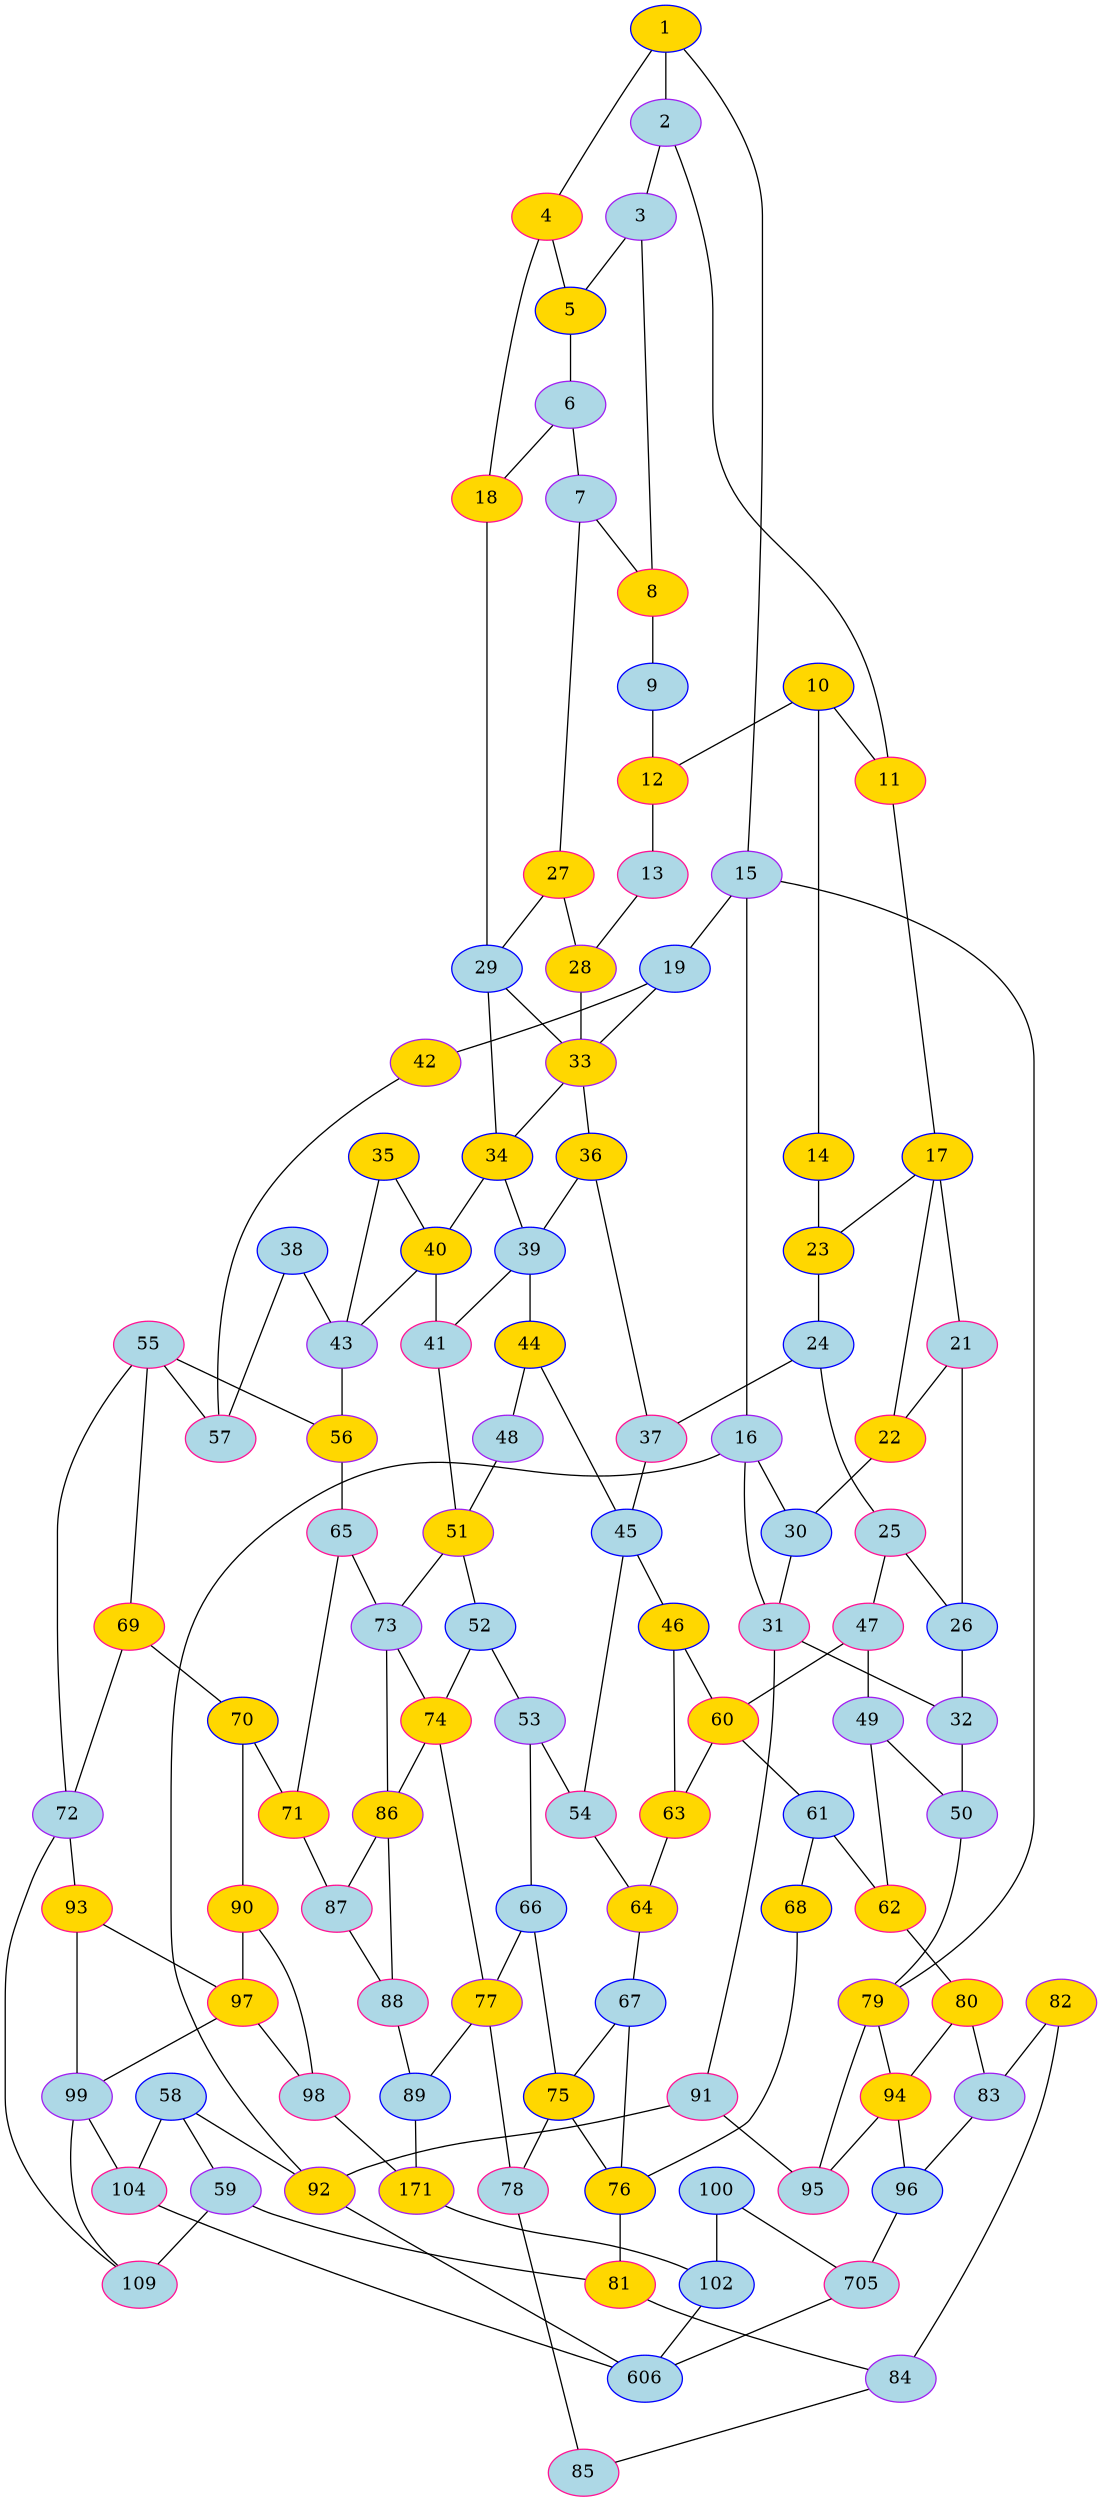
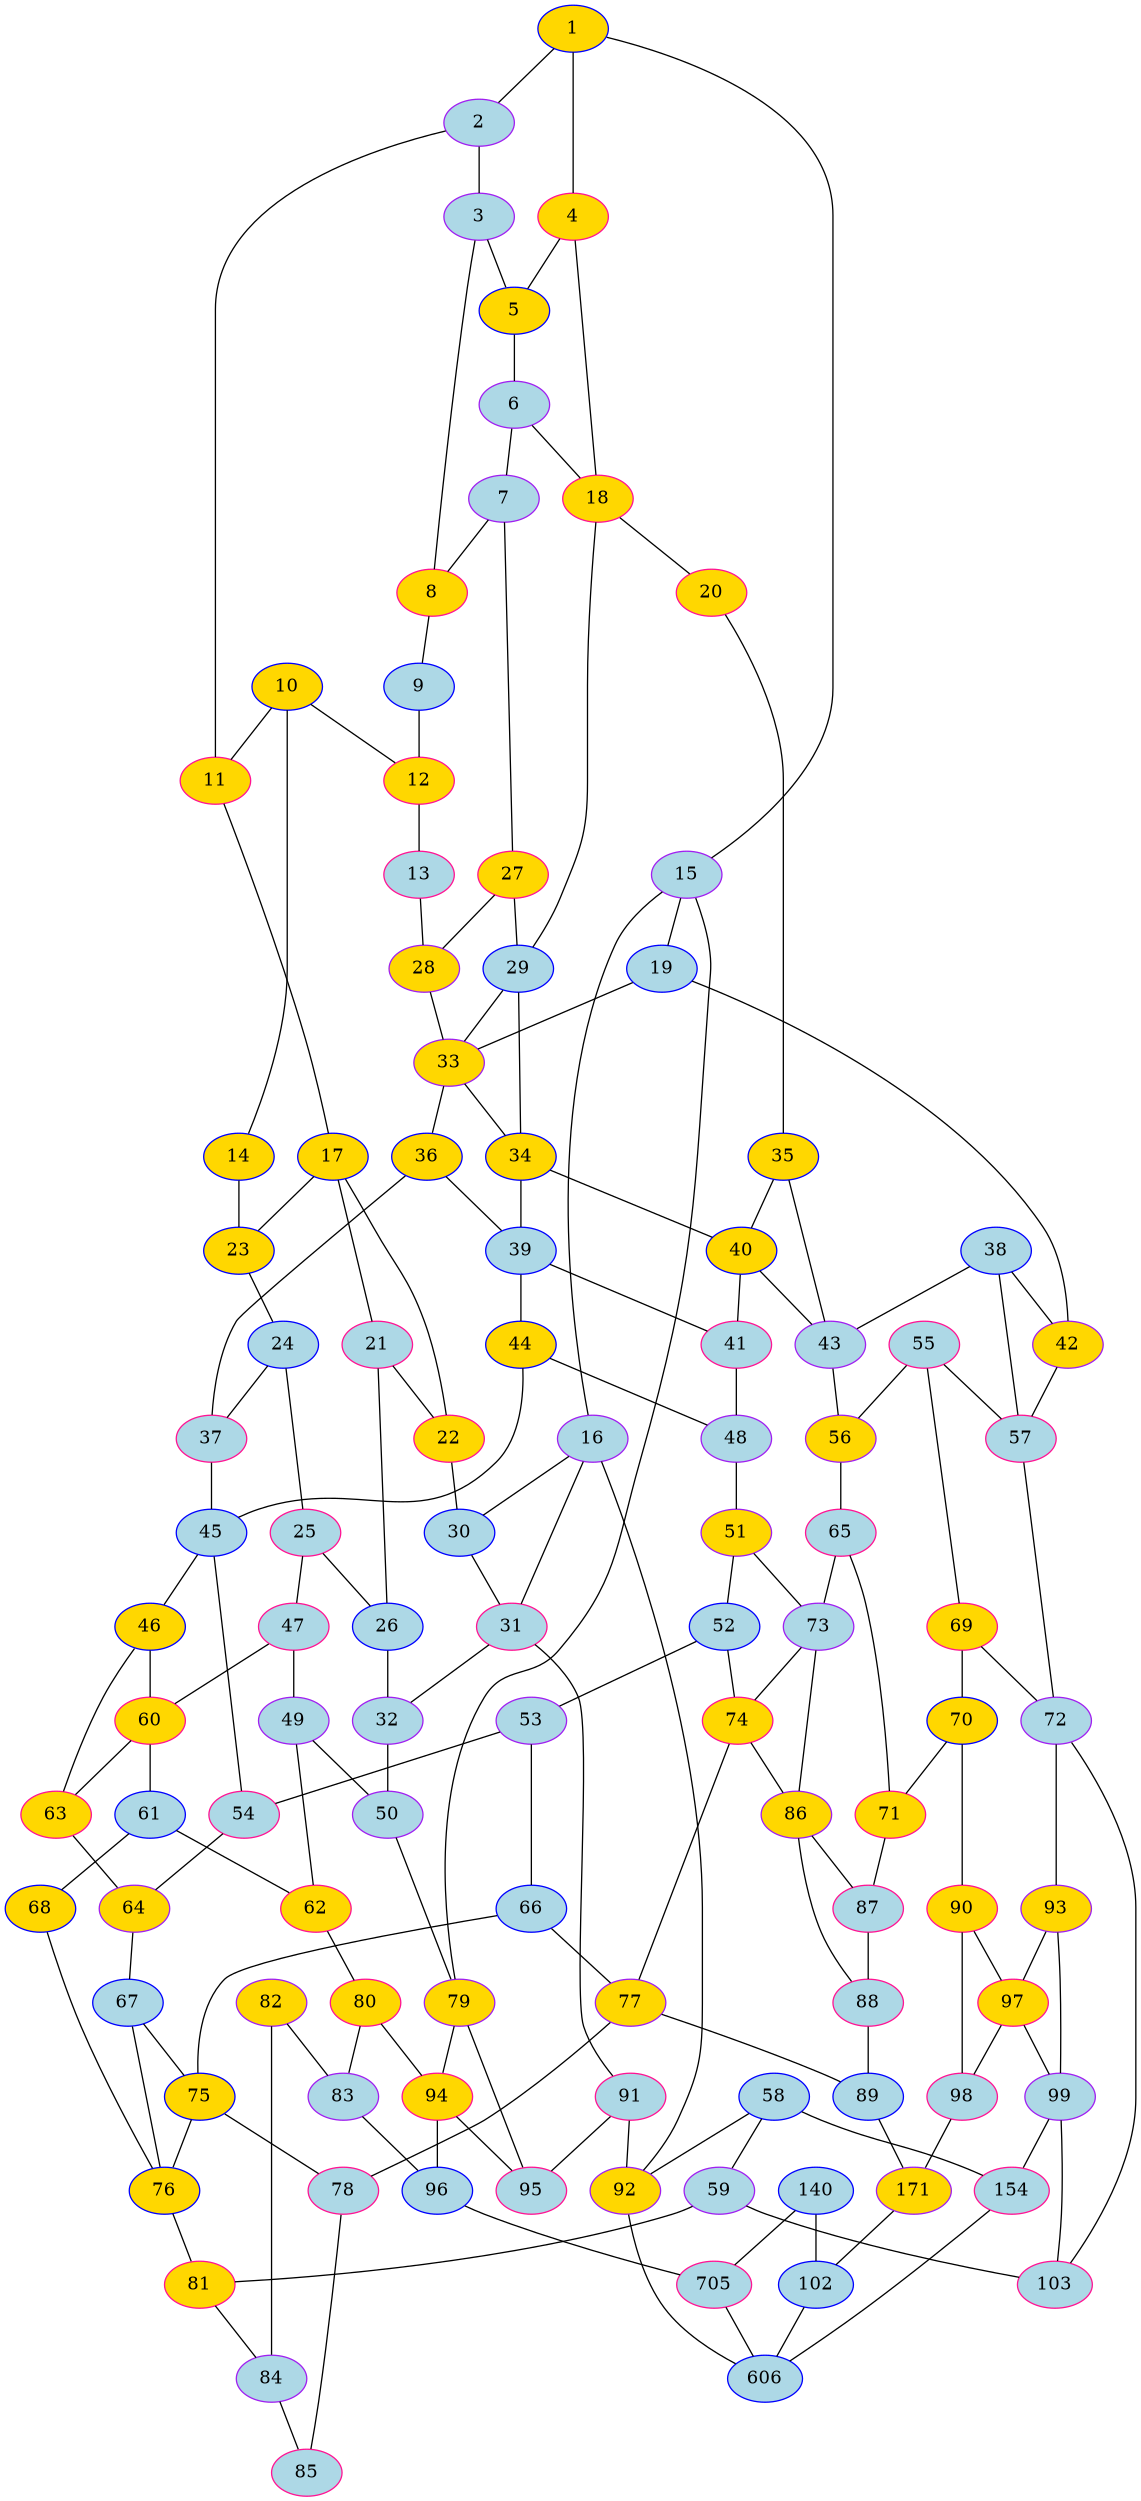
  graph {
    node [color=deeppink fillcolor=lightblue style=filled]
    edge [weight=1.0]
    1 [color=blue fillcolor=gold]
    2 [color=purple]
    4 [fillcolor=gold]
    15 [color=purple]
    3 [color=purple]
    11 [fillcolor=gold]
    5 [color=blue fillcolor=gold]
    18 [fillcolor=gold]
    16 [color=purple]
    19 [color=blue]
    79 [color=purple fillcolor=gold]
    8 [fillcolor=gold]
    17 [color=blue fillcolor=gold]
    6 [color=purple]
    9 [color=blue]
+   20 [fillcolor=gold]
    29 [color=blue]
    7 [color=purple]
    27 [fillcolor=gold]
    28 [color=purple fillcolor=gold]
    12 [fillcolor=gold]
    13
    10 [color=blue fillcolor=gold]
    14 [color=blue fillcolor=gold]
    23 [color=blue fillcolor=gold]
    21
    22 [fillcolor=gold]
    33 [color=purple fillcolor=gold]
    24 [color=blue]
    30 [color=blue]
    31
    92 [color=purple fillcolor=gold]
    42 [color=purple fillcolor=gold]
    58 [color=blue]
    59 [color=purple]
-   104
+   104 [label=154]
    32 [color=purple]
    91
    n39 [color=blue label=606]
    26 [color=blue]
    35 [color=blue fillcolor=gold]
    34 [color=blue fillcolor=gold]
    57
    40 [color=blue fillcolor=gold]
    43 [color=purple]
    25
    37
    47
    45 [color=blue]
    60 [fillcolor=gold]
    49 [color=purple]
    50 [color=purple]
    36 [color=blue fillcolor=gold]
    39 [color=blue]
    95
    41
    44 [color=blue fillcolor=gold]
    56 [color=purple fillcolor=gold]
    46 [color=blue fillcolor=gold]
    54
    38 [color=blue]
    72 [color=purple]
    48 [color=purple]
    51 [color=purple fillcolor=gold]
    65
    63 [fillcolor=gold]
    64 [color=purple fillcolor=gold]
    61 [color=blue]
    62 [fillcolor=gold]
    52 [color=blue]
    73 [color=purple]
    80 [fillcolor=gold]
    94 [fillcolor=gold]
    53 [color=purple]
    74 [fillcolor=gold]
    86 [color=purple fillcolor=gold]
    66 [color=blue]
    77 [color=purple fillcolor=gold]
    75 [color=blue fillcolor=gold]
    67 [color=blue]
    55
    69 [fillcolor=gold]
    70 [color=blue fillcolor=gold]
    71 [fillcolor=gold]
-   103 [label=109]
-   93 [fillcolor=gold]
+   103
+   93 [color=purple fillcolor=gold]
    81 [fillcolor=gold]
    68 [color=blue fillcolor=gold]
    76 [color=blue fillcolor=gold]
    83 [color=purple]
    87
    78
    89 [color=blue]
    84 [color=purple]
    90 [fillcolor=gold]
    98
    97 [fillcolor=gold]
    88
    99 [color=purple]
    85
    n101 [color=purple fillcolor=gold label=171]
    96 [color=blue]
    82 [color=purple fillcolor=gold]
    n104 [label=705]
-   100 [color=blue]
+   100 [color=blue label=140]
    102 [color=blue]
    1 -- 2
    1 -- 4
    1 -- 15
    2 -- 3
    2 -- 11
    4 -- 5
    4 -- 18
    15 -- 16
    15 -- 19
    15 -- 79
    3 -- 5
    3 -- 8
    11 -- 17
    5 -- 6
+   18 -- 20
    18 -- 29
    16 -- 30
    16 -- 31
    16 -- 92
    19 -- 33
    19 -- 42 [weight=2.0]
    79 -- 95
    79 -- 94
    8 -- 9
    17 -- 23
    17 -- 21
    17 -- 22
    6 -- 18
    6 -- 7
    9 -- 12 [weight=2.0]
+   20 -- 35
    29 -- 33
    29 -- 34
    7 -- 8
    7 -- 27
    27 -- 29
    27 -- 28
    28 -- 33
    12 -- 13
    13 -- 28
    10 -- 11
    10 -- 12
    10 -- 14
    14 -- 23 [weight=2.0]
    23 -- 24
    21 -- 22
    21 -- 26
    22 -- 30 [weight=2.0]
    33 -- 34
    33 -- 36
    24 -- 25
    24 -- 37
    30 -- 31
    31 -- 32
    31 -- 91
    92 -- n39
    42 -- 57
    58 -- 92
    58 -- 59
    58 -- 104
    59 -- 103 [weight=2.0]
    59 -- 81
    104 -- n39
    32 -- 50
    91 -- 92
    91 -- 95 [weight=2.0]
    26 -- 32
    35 -- 40
    35 -- 43
    34 -- 40
    34 -- 39
-   55 -- 72
+   57 -- 72
    40 -- 43
    40 -- 41
    43 -- 56
    25 -- 26
    25 -- 47
    37 -- 45
    47 -- 60
    47 -- 49
    45 -- 46
    45 -- 54
    60 -- 63
    60 -- 61
    49 -- 50
    49 -- 62
    50 -- 79
    36 -- 37
    36 -- 39
    39 -- 41
    39 -- 44
-   41 -- 51
+   41 -- 48
    44 -- 45
    44 -- 48
    56 -- 65 [weight=2.0]
    46 -- 60
    46 -- 63
    54 -- 64
+   38 -- 42
    38 -- 57
    38 -- 43
    72 -- 103
    72 -- 93
    48 -- 51
    51 -- 52
    51 -- 73
    65 -- 73
    65 -- 71
    63 -- 64 [weight=2.0]
    64 -- 67
    61 -- 62
    61 -- 68
    62 -- 80
    52 -- 53
    52 -- 74
    73 -- 74
    73 -- 86
    80 -- 94
    80 -- 83
    94 -- 95
    94 -- 96
    53 -- 54
    53 -- 66
    74 -- 86
    74 -- 77
    86 -- 87
    86 -- 88
    66 -- 77
    66 -- 75
    77 -- 78
    77 -- 89
    75 -- 76
    75 -- 78
    67 -- 75
    67 -- 76
    55 -- 57
    55 -- 56
    55 -- 69
    69 -- 72
    69 -- 70
    70 -- 71
    70 -- 90
    71 -- 87
    93 -- 97
    93 -- 99
    81 -- 84
    68 -- 76
    76 -- 81
    83 -- 96
    87 -- 88
    78 -- 85
    89 -- n101
    84 -- 85
    90 -- 98
    90 -- 97
    98 -- n101
    97 -- 98
    97 -- 99
    88 -- 89
    99 -- 104
    99 -- 103
    n101 -- 102
    96 -- n104 [weight=2.0]
    82 -- 83
    82 -- 84 [weight=2.0]
    n104 -- n39
    100 -- n104
    100 -- 102
    102 -- n39
  }
